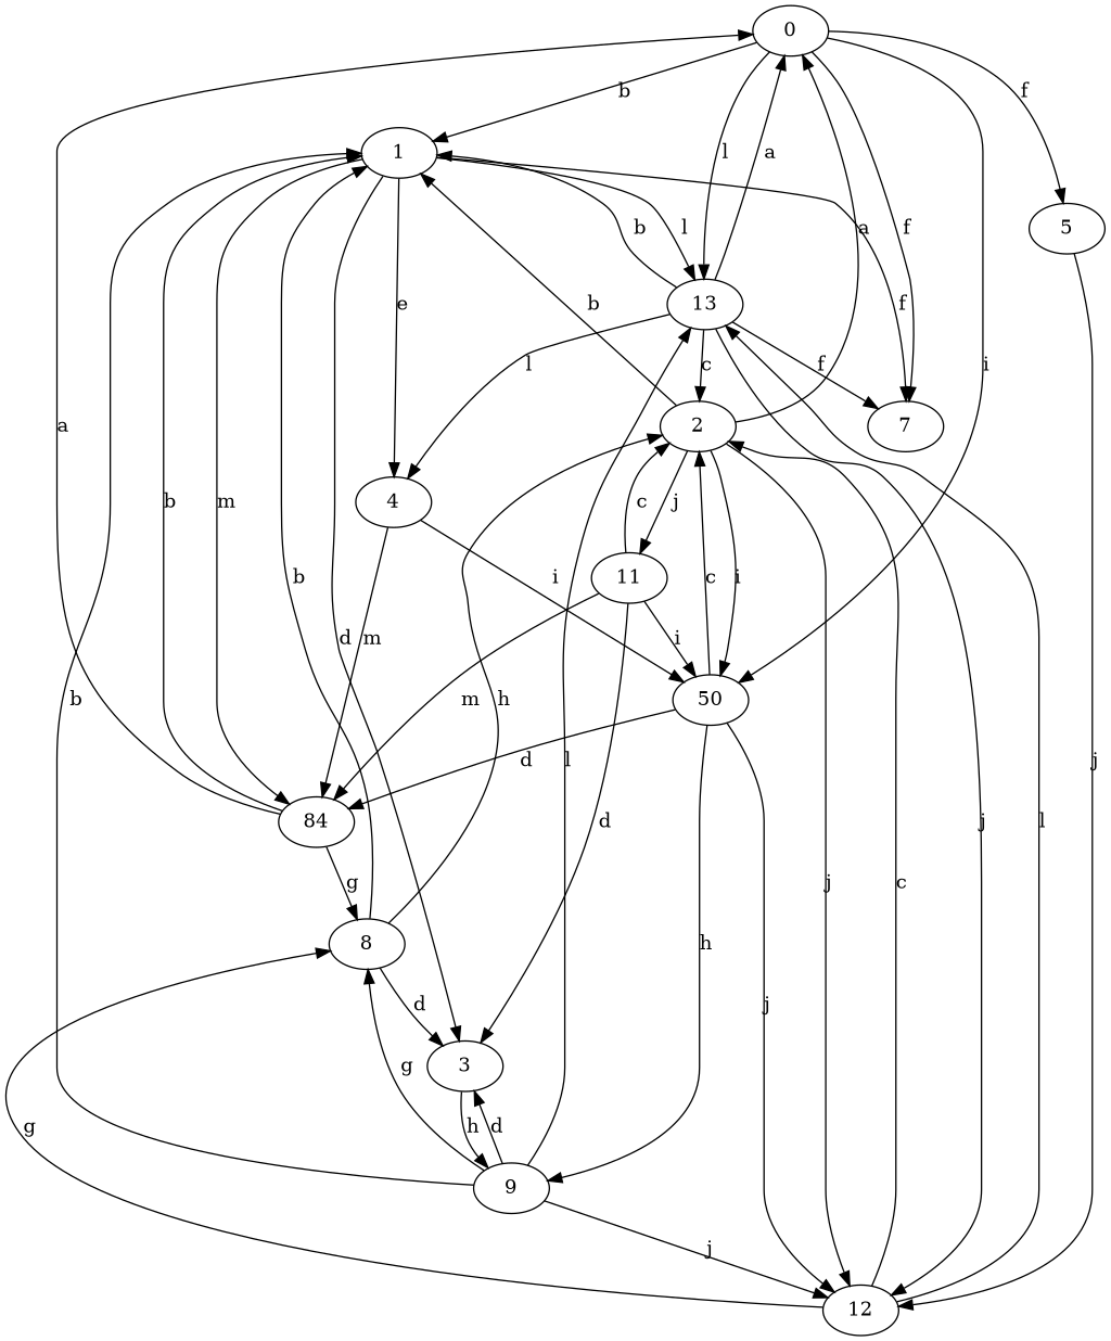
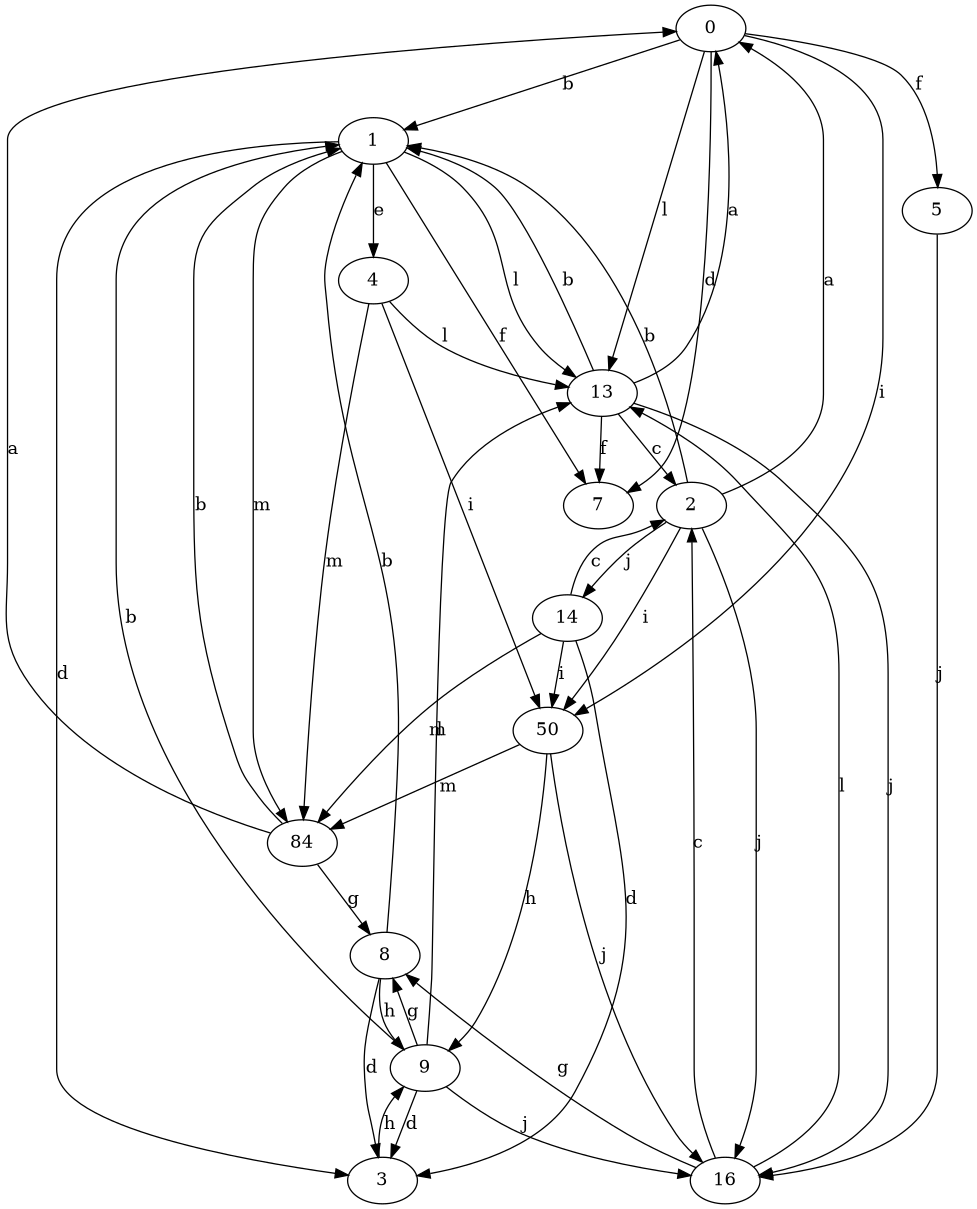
  strict digraph {
    0
    1
    5
    7
    n5 [label=50]
    13
    3
    4
    n9 [label=84]
-   12
+   12 [label=16]
    2
    9
    8
-   11
+   11 [label=14]
    0 -> 1 [label=b]
    0 -> 5 [label=f]
-   0 -> 7 [label=f]
+   0 -> 7 [label=d]
    0 -> n5 [label=i]
    0 -> 13 [label=l]
    1 -> 7 [label=f]
    1 -> 13 [label=l]
    1 -> 3 [label=d]
    1 -> 4 [label=e]
    1 -> n9 [label=m]
    5 -> 12 [label=j]
-   n5 -> n9 [label=d]
+   n5 -> n9 [label=m]
    n5 -> 12 [label=j]
-   n5 -> 2 [label=c]
    n5 -> 9 [label=h]
    13 -> 0 [label=a]
    13 -> 1 [label=b]
    13 -> 7 [label=f]
    13 -> 12 [label=j]
    13 -> 2 [label=c]
    3 -> 9 [label=h]
    4 -> n5 [label=i]
-   13 -> 4 [label=l]
+   4 -> 13 [label=l]
    4 -> n9 [label=m]
    n9 -> 0 [label=a]
    n9 -> 1 [label=b]
    n9 -> 8 [label=g]
    12 -> 13 [label=l]
    12 -> 2 [label=c]
    12 -> 8 [label=g]
    2 -> 0 [label=a]
    2 -> 1 [label=b]
    2 -> n5 [label=i]
    2 -> 12 [label=j]
    2 -> 11 [label=j]
    9 -> 1 [label=b]
    9 -> 13 [label=l]
    9 -> 3 [label=d]
    9 -> 12 [label=j]
    9 -> 8 [label=g]
    8 -> 1 [label=b]
    8 -> 3 [label=d]
-   8 -> 2 [label=h]
+   8 -> 9 [label=h]
    11 -> n5 [label=i]
    11 -> 3 [label=d]
    11 -> n9 [label=m]
    11 -> 2 [label=c]
  }
